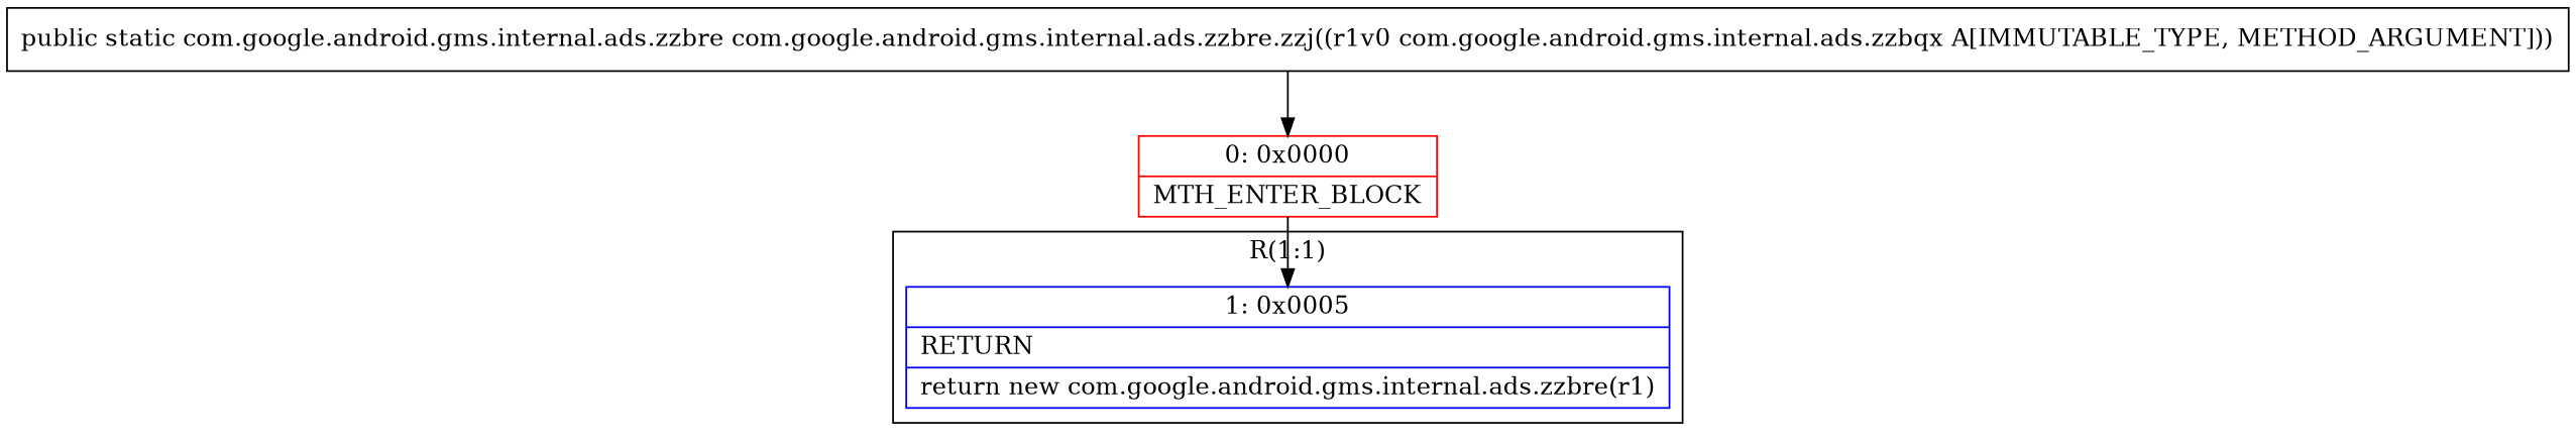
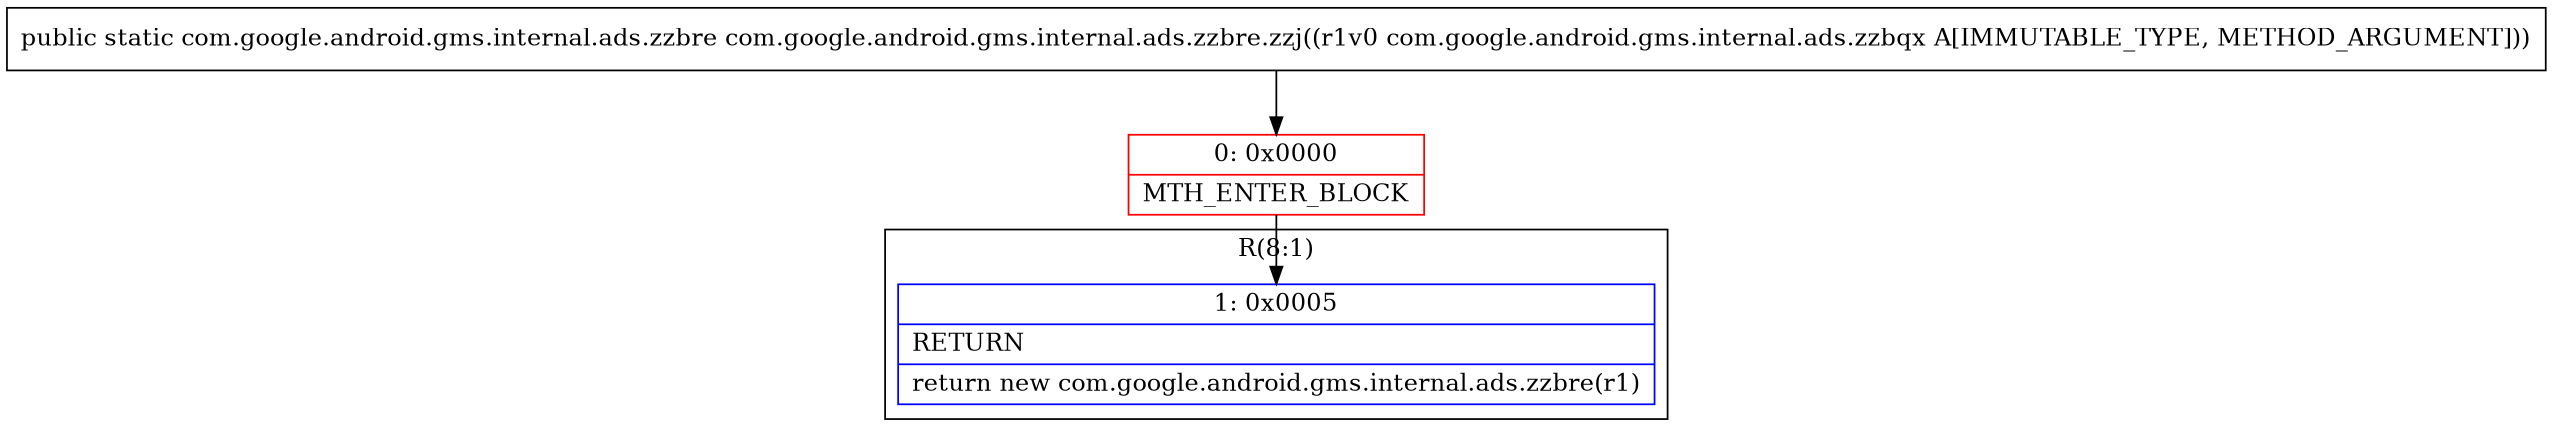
  digraph {
    node [shape=record]
    n1 [color=blue label="{1\:\ 0x0005|RETURN\l|return new com.google.android.gms.internal.ads.zzbre(r1)\l}"]
    n2 [color=red label="{0\:\ 0x0000|MTH_ENTER_BLOCK\l}"]
    n3 [label="{public static com.google.android.gms.internal.ads.zzbre com.google.android.gms.internal.ads.zzbre.zzj((r1v0 com.google.android.gms.internal.ads.zzbqx A[IMMUTABLE_TYPE, METHOD_ARGUMENT])) }"]
    subgraph cluster_1 {
-     label="R(1:1)"
+     label="R(8:1)"
      n1
    }
    n2 -> n1
    n3 -> n2
  }
